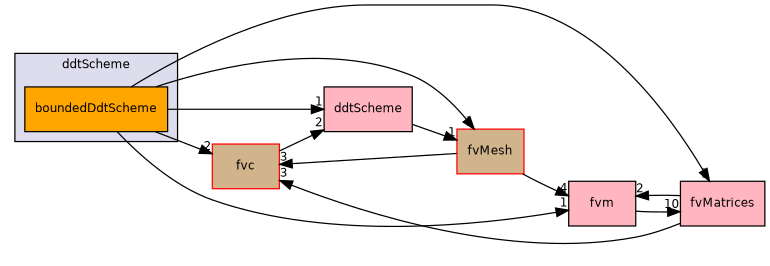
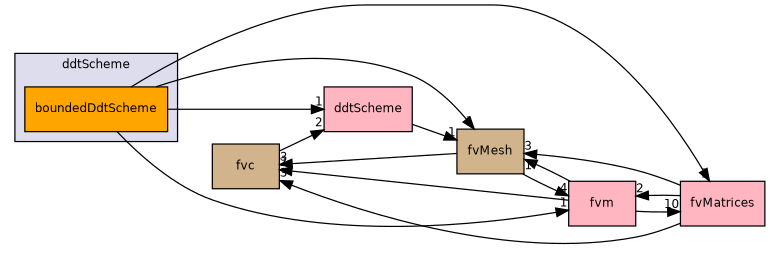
  digraph {
    compound=true
    rankdir=LR
    node [fillcolor=lightpink fontname=Helvetica fontsize=10 shape=box style=filled]
    edge [headlabel=1 labeldistance=1.5 labelfontname=Helvetica labelfontsize=10]
    n1 [fillcolor=orange label=boundedDdtScheme pencolor=black]
-   n2 [color=red fillcolor=tan label=fvc]
-   n3 [color=red fillcolor=tan label=fvMesh]
+   n2 [color=black fillcolor=tan label=fvc]
+   n3 [color=black fillcolor=tan label=fvMesh]
    n4 [label=ddtScheme]
    n5 [color=black label=fvMatrices]
    n6 [label=fvm]
    subgraph cluster_1 {
      bgcolor="#ddddee"
      fontname=Helvetica
      fontsize=10
      label=ddtScheme
      pencolor=black
      n1
    }
-   n1 -> n2 [headlabel=2]
+   n6 -> n2 [headlabel=2]
    n1 -> n3
    n1 -> n4
    n1 -> n5
    n1 -> n6
    n2 -> n4 [headlabel=2]
    n3 -> n2 [headlabel=3]
    n3 -> n6 [headlabel=4]
    n4 -> n3
    n5 -> n2 [headlabel=3]
+   n5 -> n3 [headlabel=3]
    n5 -> n6 [headlabel=2]
+   n6 -> n3
    n6 -> n5 [headlabel=10]
  }
